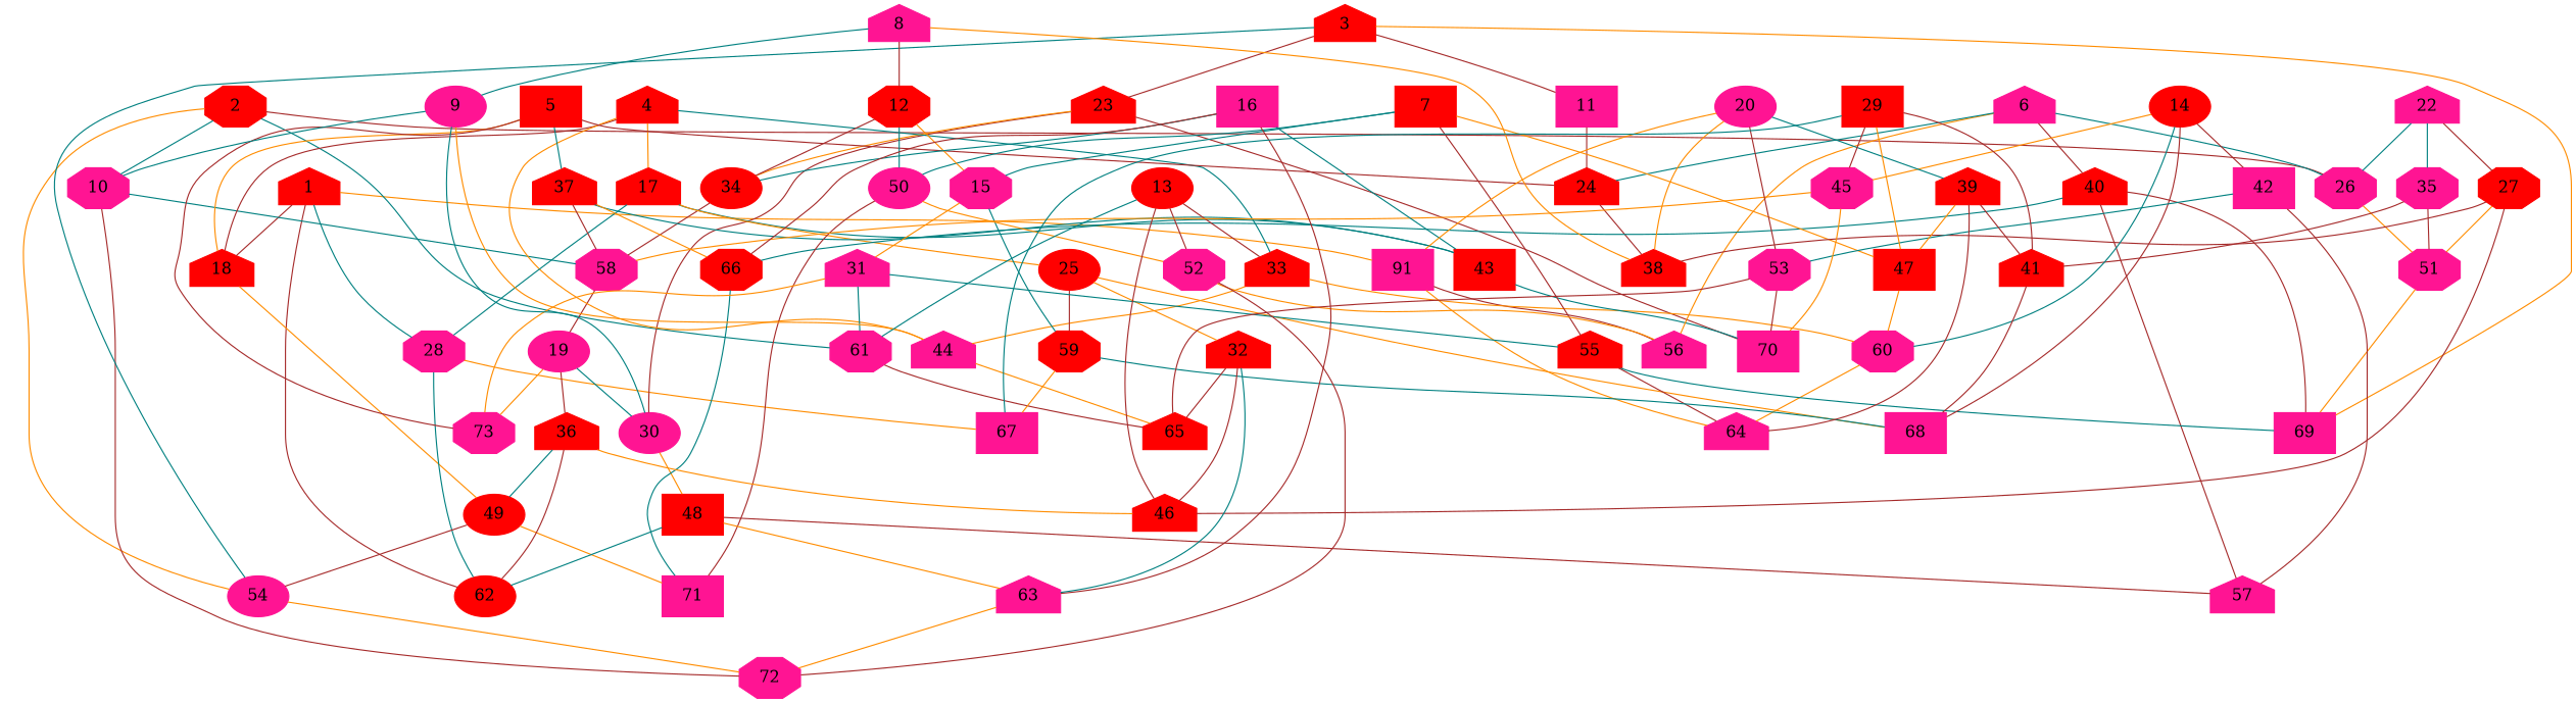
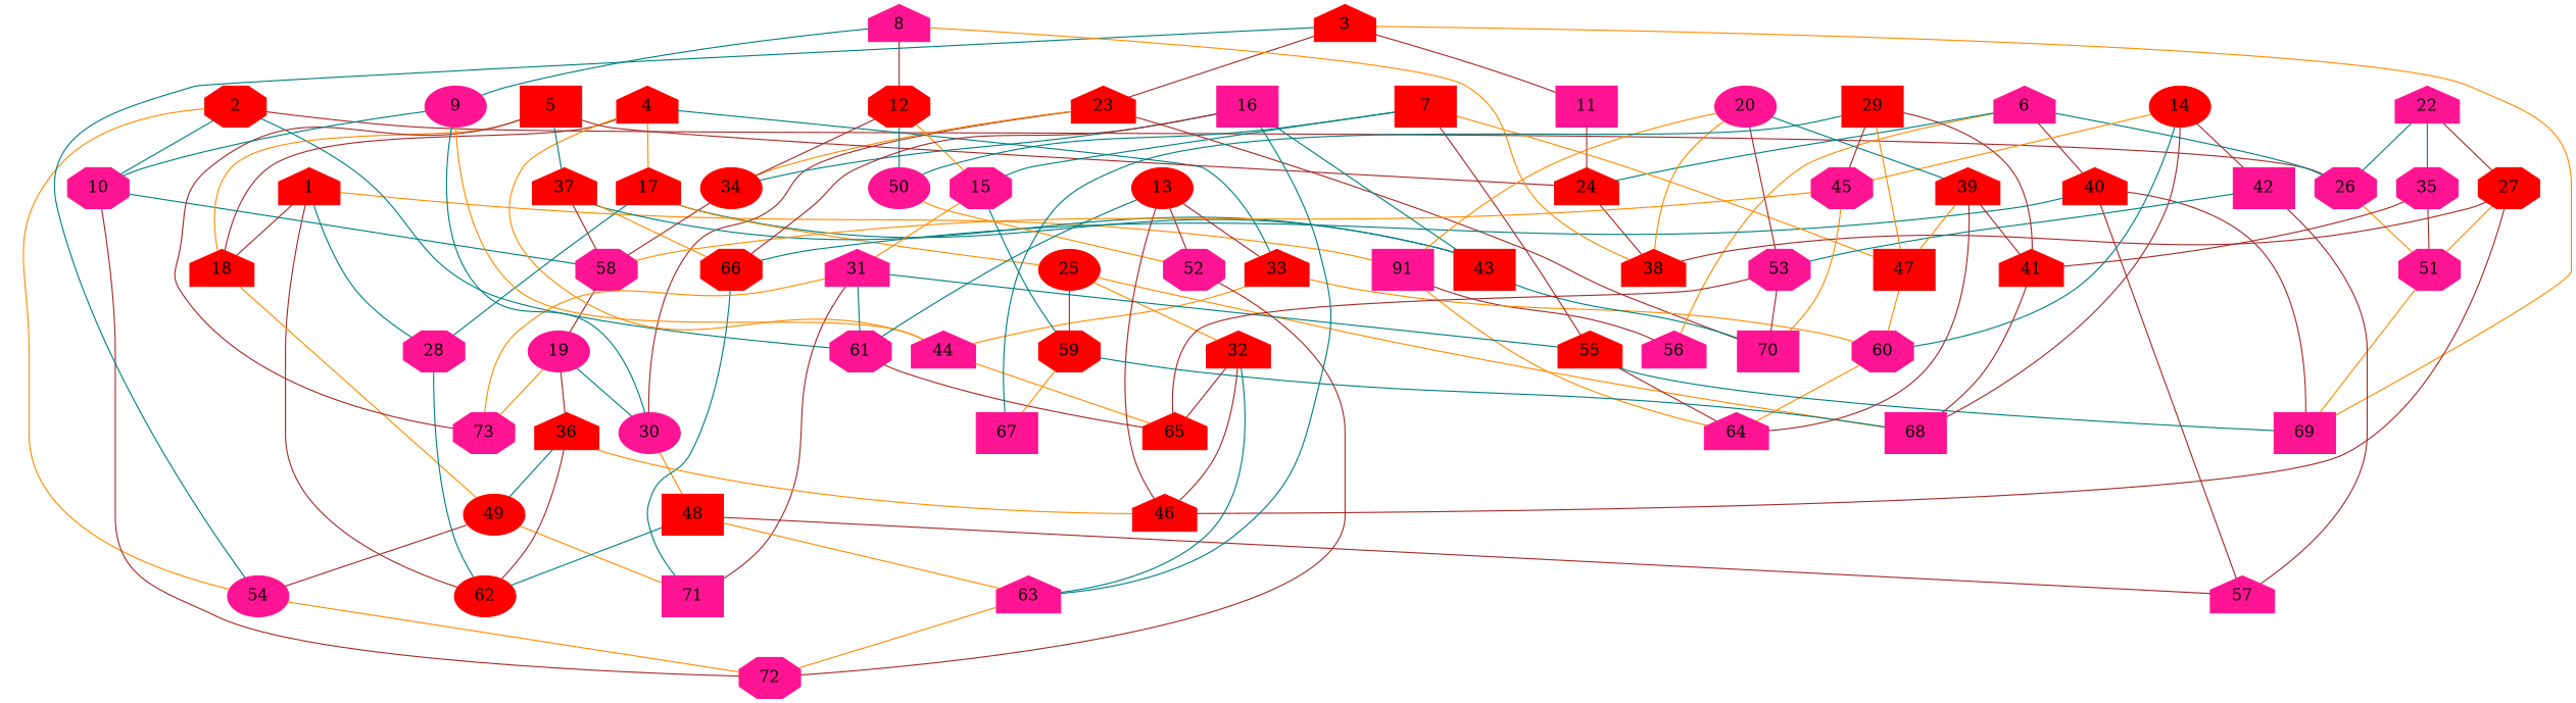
  graph {
    node [color=deeppink shape=house style=filled]
    edge [color=brown]
    1 [color=red]
    18 [color=red]
    n3 [label=91 shape=box]
    28 [shape=octagon]
    62 [color=red shape=ellipse]
    49 [color=red shape=ellipse]
    56
    64
    67 [shape=box]
    2 [color=red shape=octagon]
    10 [shape=octagon]
    26 [shape=octagon]
    54 [shape=ellipse]
    61 [shape=octagon]
    58 [shape=octagon]
    72 [shape=octagon]
    51 [shape=octagon]
    65 [color=red]
    3 [color=red]
    11 [shape=box]
    23 [color=red]
    69 [shape=box]
    24 [color=red]
    30 [shape=ellipse]
    34 [color=red shape=ellipse]
    70 [shape=box]
    4 [color=red]
    17 [color=red]
    33 [color=red]
    44
    43 [color=red shape=box]
    25 [color=red shape=ellipse]
    60 [shape=octagon]
    5 [color=red shape=box]
    37 [color=red]
    73 [shape=octagon]
    38 [color=red]
    66 [color=red shape=octagon]
    6
    40 [color=red]
    57
    7 [color=red shape=box]
    15 [shape=octagon]
    47 [color=red shape=box]
    50 [shape=ellipse]
    55 [color=red]
    31
    59 [color=red shape=octagon]
    52 [shape=octagon]
    71 [shape=box]
    9 [shape=ellipse]
    8
    12 [color=red shape=octagon]
    19 [shape=ellipse]
    36 [color=red]
    48 [color=red shape=box]
    22
    27 [color=red shape=octagon]
    35 [shape=octagon]
    13 [color=red shape=ellipse]
    46 [color=red]
    14 [color=red shape=ellipse]
    42 [shape=box]
    45 [shape=octagon]
    68 [shape=box]
    53 [shape=octagon]
    16 [shape=box]
    63
    32 [color=red]
    20 [shape=ellipse]
    39 [color=red]
    41 [color=red]
    29 [color=red shape=box]
    1 -- 18
    1 -- n3 [color=darkorange]
    1 -- 28 [color=teal]
    1 -- 62
    18 -- 49 [color=darkorange]
    n3 -- 56
    n3 -- 64 [color=darkorange]
    28 -- 62 [color=teal]
-   28 -- 67 [color=darkorange]
    49 -- 54
    49 -- 71 [color=darkorange]
    2 -- 10 [color=teal]
    2 -- 26
    2 -- 54 [color=darkorange]
    2 -- 61 [color=teal]
    10 -- 58 [color=teal]
    10 -- 72
    26 -- 51 [color=darkorange]
    54 -- 72 [color=darkorange]
    61 -- 65
    58 -- 19
    51 -- 69 [color=darkorange]
    3 -- 54 [color=teal]
    3 -- 11
    3 -- 23
    3 -- 69 [color=darkorange]
    11 -- 24
    23 -- 30
    23 -- 34 [color=darkorange]
    23 -- 70
    24 -- 38
    30 -- 48 [color=darkorange]
    34 -- 58
    4 -- 18
    4 -- 17 [color=darkorange]
    4 -- 33 [color=teal]
    4 -- 44 [color=darkorange]
    17 -- 28 [color=teal]
    17 -- 43 [color=teal]
    17 -- 25 [color=darkorange]
    33 -- 44 [color=darkorange]
    33 -- 60 [color=darkorange]
    44 -- 65 [color=darkorange]
    43 -- 70 [color=teal]
    25 -- 59
    25 -- 68 [color=darkorange]
    25 -- 32 [color=darkorange]
    60 -- 64 [color=darkorange]
    5 -- 18 [color=darkorange]
    5 -- 24
    5 -- 37 [color=teal]
    5 -- 73
    37 -- 58
    37 -- 43 [color=teal]
    37 -- 66 [color=darkorange]
    66 -- 71 [color=teal]
    6 -- 56 [color=darkorange]
    6 -- 26 [color=teal]
    6 -- 24 [color=teal]
    6 -- 40
    40 -- 69
    40 -- 66 [color=teal]
    40 -- 57
    7 -- 15 [color=teal]
    7 -- 47 [color=darkorange]
    7 -- 50 [color=teal]
    7 -- 55
    15 -- 31 [color=darkorange]
    15 -- 59 [color=teal]
    47 -- 60 [color=darkorange]
    50 -- 52 [color=darkorange]
-   50 -- 71
+   31 -- 71
    55 -- 64
    55 -- 69 [color=teal]
    31 -- 61 [color=teal]
    31 -- 73 [color=darkorange]
    31 -- 55 [color=teal]
    59 -- 67 [color=darkorange]
    59 -- 68 [color=teal]
-   52 -- 56 [color=darkorange]
    52 -- 72
    9 -- 10 [color=teal]
    9 -- 30 [color=teal]
    9 -- 44 [color=darkorange]
    8 -- 38 [color=darkorange]
    8 -- 9 [color=teal]
    8 -- 12
    12 -- 34
    12 -- 15 [color=darkorange]
    12 -- 50 [color=teal]
    19 -- 30 [color=teal]
    19 -- 73 [color=darkorange]
    19 -- 36
    36 -- 62
    36 -- 49 [color=teal]
    36 -- 46 [color=darkorange]
    48 -- 62 [color=teal]
    48 -- 57
    48 -- 63 [color=darkorange]
    22 -- 26 [color=teal]
    22 -- 27
    22 -- 35 [color=teal]
    27 -- 51 [color=darkorange]
    27 -- 38
    27 -- 46
    35 -- 51
    35 -- 41
    13 -- 61 [color=teal]
    13 -- 33
    13 -- 52
    13 -- 46
    14 -- 60 [color=teal]
    14 -- 42
    14 -- 45 [color=darkorange]
    14 -- 68
    42 -- 57
    42 -- 53 [color=teal]
    45 -- 58 [color=darkorange]
    45 -- 70 [color=darkorange]
    53 -- 65
    53 -- 70
    16 -- 34 [color=teal]
    16 -- 43 [color=teal]
    16 -- 66
-   16 -- 63
+   16 -- 63 [color=teal]
    63 -- 72 [color=darkorange]
    32 -- 65
    32 -- 46
    32 -- 63 [color=teal]
    20 -- n3 [color=darkorange]
    20 -- 38 [color=darkorange]
    20 -- 53
    20 -- 39 [color=teal]
    39 -- 64
    39 -- 47 [color=darkorange]
    39 -- 41
    41 -- 68
    29 -- 67 [color=teal]
    29 -- 47 [color=darkorange]
    29 -- 45
    29 -- 41
  }
